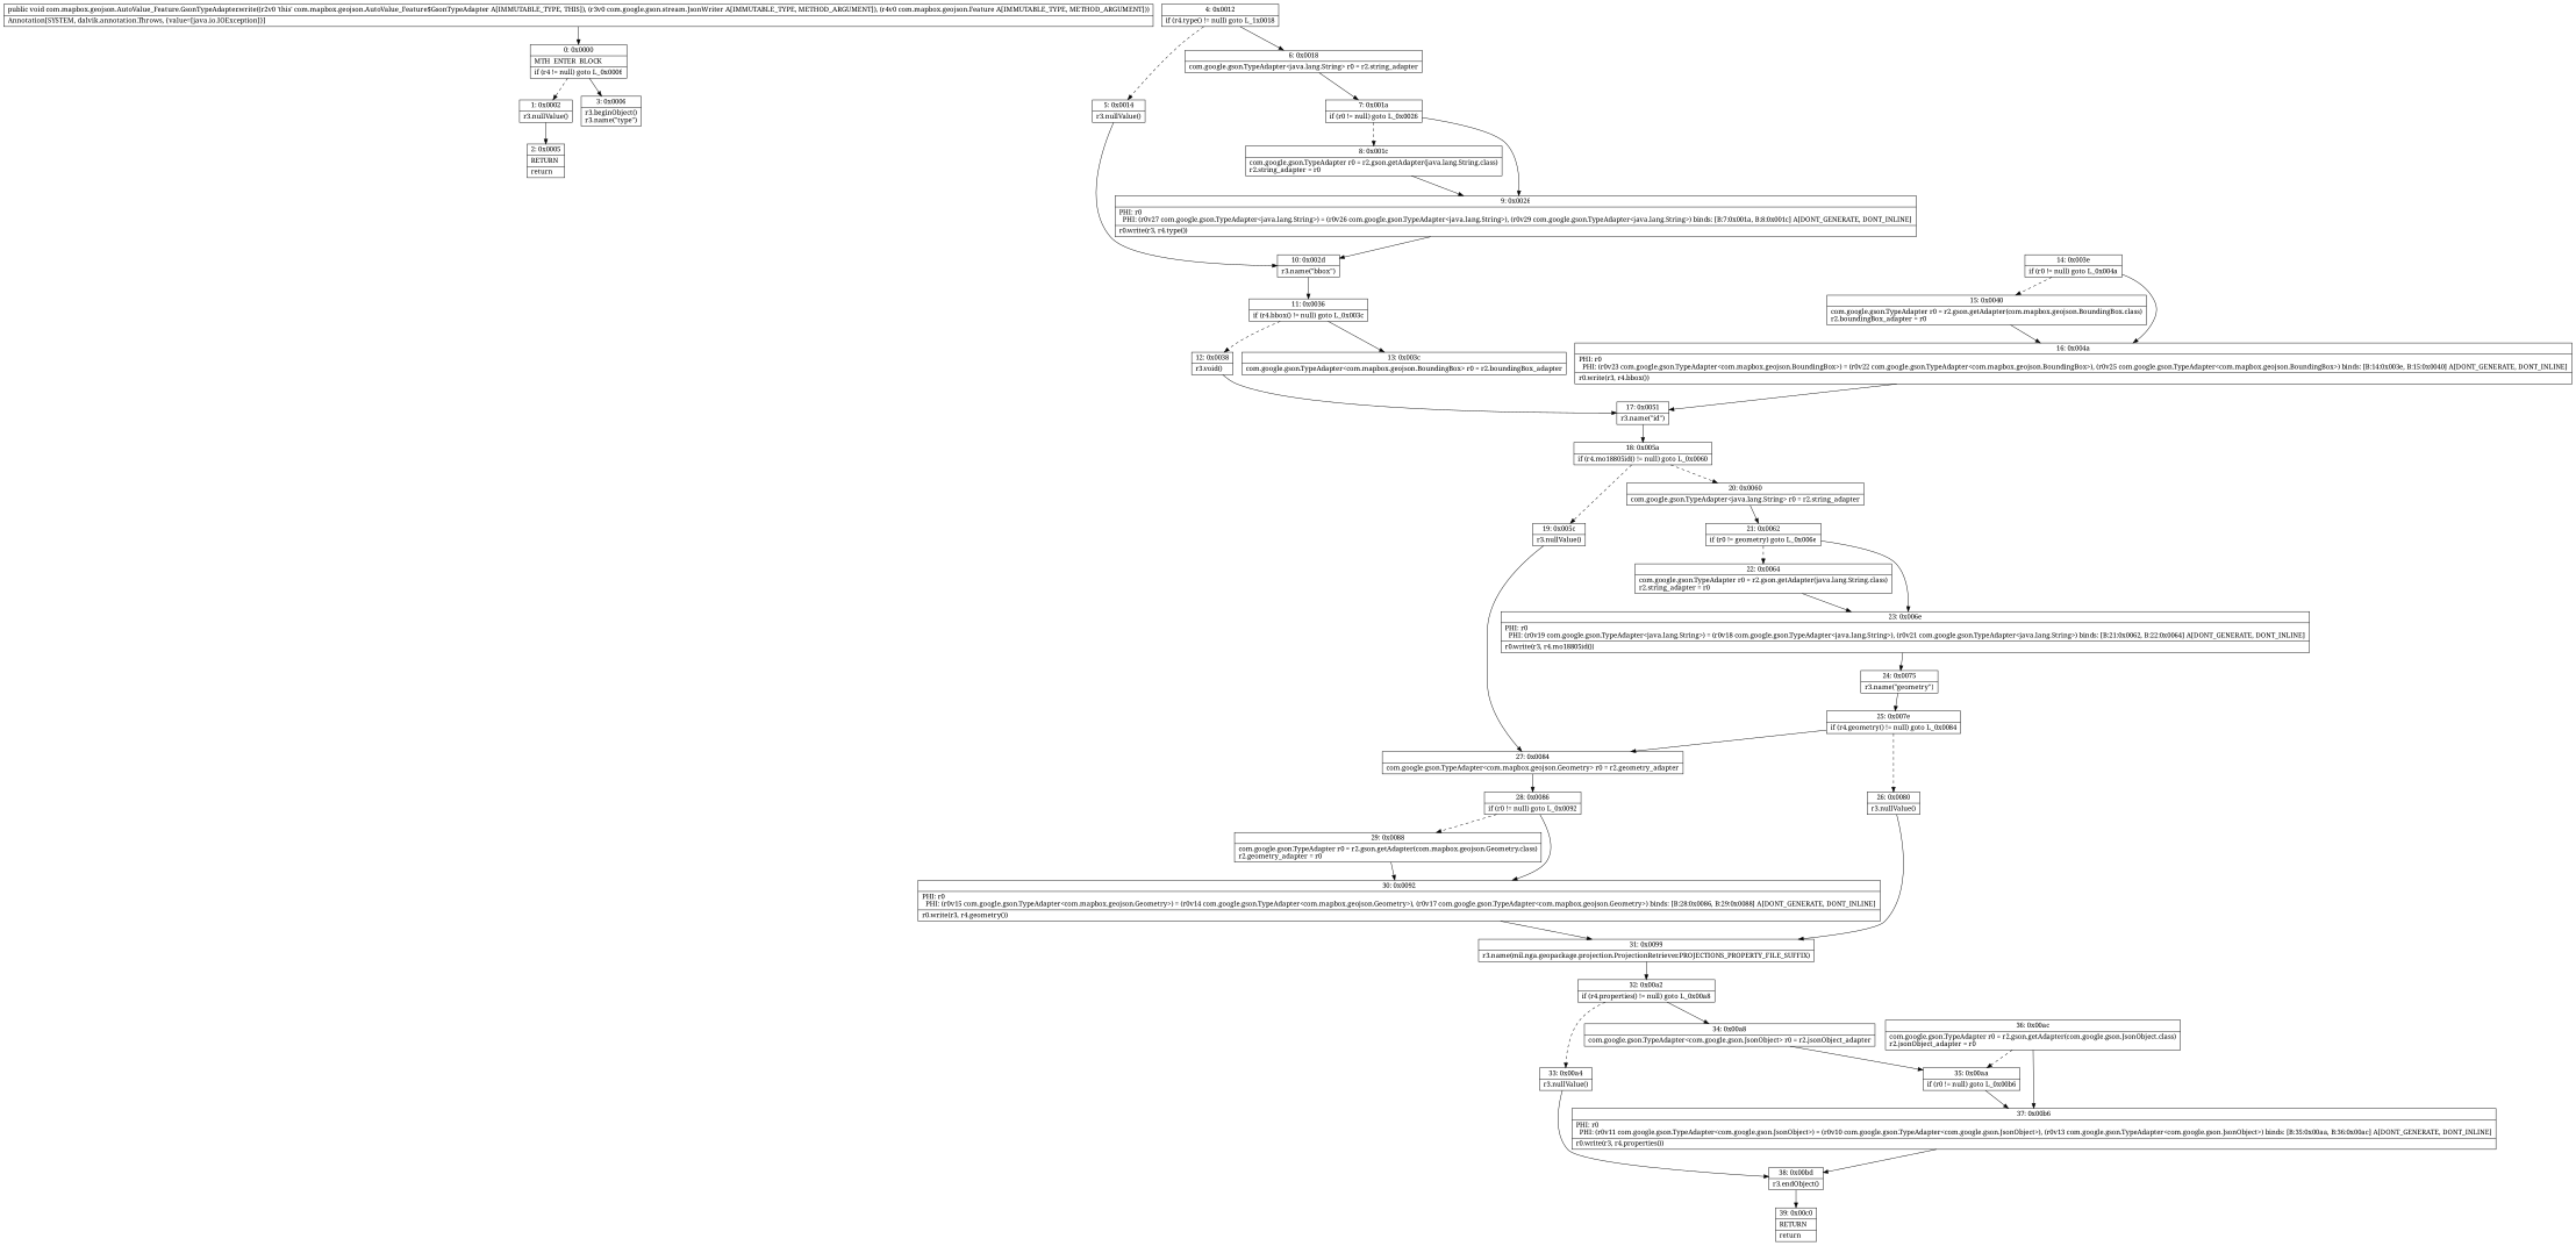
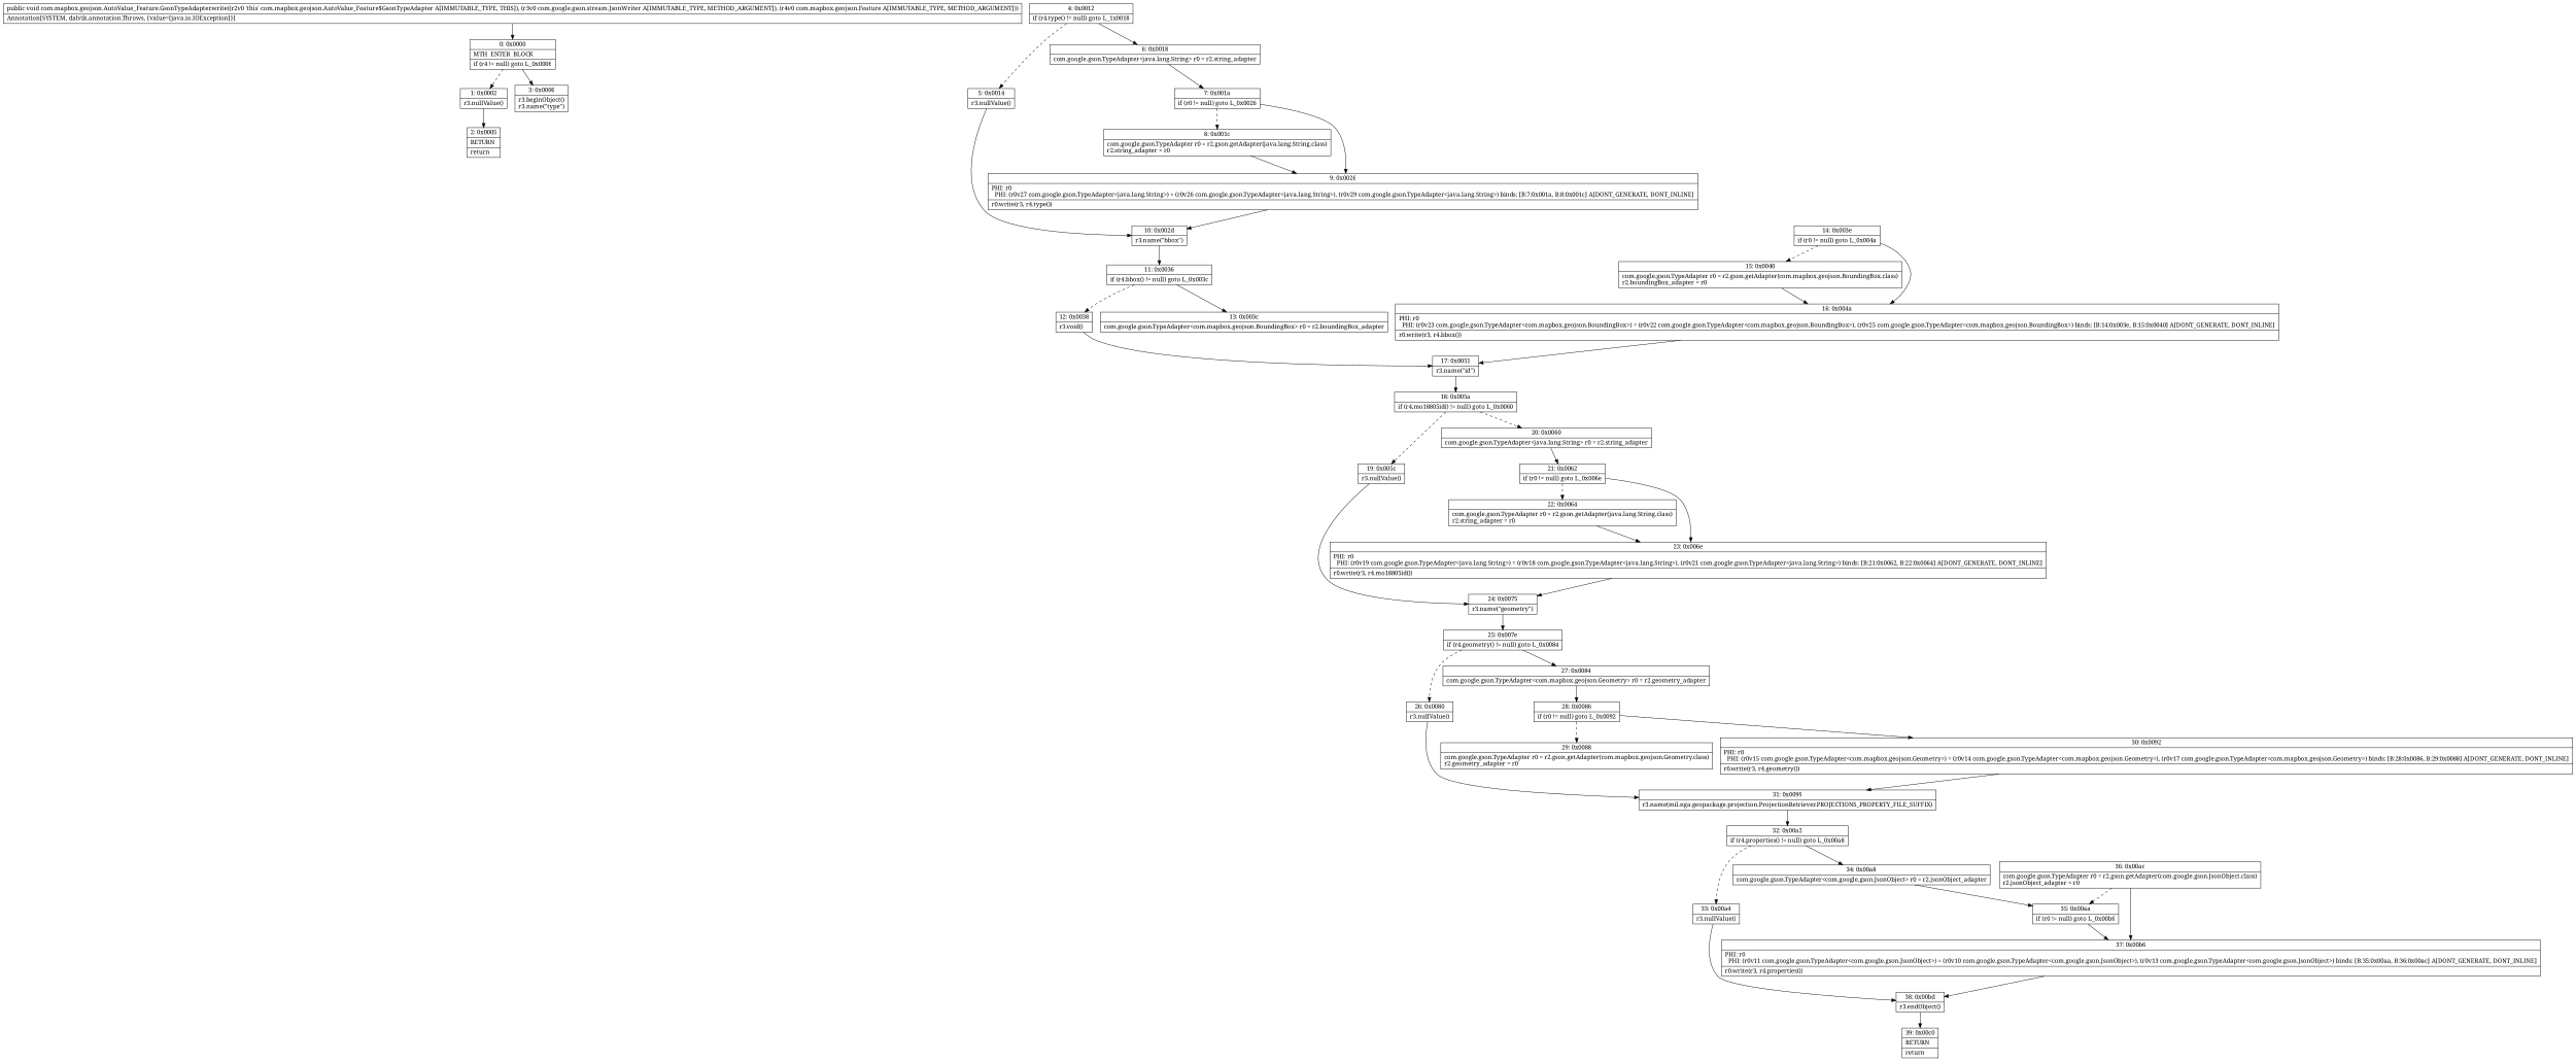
  digraph {
    fontname="Noto Serif"
    node [fontname="Noto Serif" shape=record]
    edge [fontname="Noto Serif"]
    n1 [label="{0\:\ 0x0000|MTH_ENTER_BLOCK\l|if (r4 != null) goto L_0x0006\l}"]
    n2 [label="{1\:\ 0x0002|r3.nullValue()\l}"]
    n3 [label="{3\:\ 0x0006|r3.beginObject()\lr3.name(\"type\")\l}"]
    n4 [label="{2\:\ 0x0005|RETURN\l|return\l}"]
    n5 [label="{4\:\ 0x0012|if (r4.type() != null) goto L_1x0018\l}"]
    n6 [label="{5\:\ 0x0014|r3.nullValue()\l}"]
    n7 [label="{6\:\ 0x0018|com.google.gson.TypeAdapter\<java.lang.String\> r0 = r2.string_adapter\l}"]
    n8 [label="{10\:\ 0x002d|r3.name(\"bbox\")\l}"]
    n9 [label="{7\:\ 0x001a|if (r0 != null) goto L_0x0026\l}"]
    n10 [label="{11\:\ 0x0036|if (r4.bbox() != null) goto L_0x003c\l}"]
    n11 [label="{8\:\ 0x001c|com.google.gson.TypeAdapter r0 = r2.gson.getAdapter(java.lang.String.class)\lr2.string_adapter = r0\l}"]
    n12 [label="{9\:\ 0x0026|PHI: r0 \l  PHI: (r0v27 com.google.gson.TypeAdapter\<java.lang.String\>) = (r0v26 com.google.gson.TypeAdapter\<java.lang.String\>), (r0v29 com.google.gson.TypeAdapter\<java.lang.String\>) binds: [B:7:0x001a, B:8:0x001c] A[DONT_GENERATE, DONT_INLINE]\l|r0.write(r3, r4.type())\l}"]
    n13 [label="{12\:\ 0x0038|r3.void()\l}"]
    n14 [label="{13\:\ 0x003c|com.google.gson.TypeAdapter\<com.mapbox.geojson.BoundingBox\> r0 = r2.boundingBox_adapter\l}"]
    n15 [label="{17\:\ 0x0051|r3.name(\"id\")\l}"]
    n16 [label="{18\:\ 0x005a|if (r4.mo18805id() != null) goto L_0x0060\l}"]
    n17 [label="{14\:\ 0x003e|if (r0 != null) goto L_0x004a\l}"]
    n18 [label="{15\:\ 0x0040|com.google.gson.TypeAdapter r0 = r2.gson.getAdapter(com.mapbox.geojson.BoundingBox.class)\lr2.boundingBox_adapter = r0\l}"]
    n19 [label="{16\:\ 0x004a|PHI: r0 \l  PHI: (r0v23 com.google.gson.TypeAdapter\<com.mapbox.geojson.BoundingBox\>) = (r0v22 com.google.gson.TypeAdapter\<com.mapbox.geojson.BoundingBox\>), (r0v25 com.google.gson.TypeAdapter\<com.mapbox.geojson.BoundingBox\>) binds: [B:14:0x003e, B:15:0x0040] A[DONT_GENERATE, DONT_INLINE]\l|r0.write(r3, r4.bbox())\l}"]
    n20 [label="{19\:\ 0x005c|r3.nullValue()\l}"]
    n21 [label="{20\:\ 0x0060|com.google.gson.TypeAdapter\<java.lang.String\> r0 = r2.string_adapter\l}"]
    n22 [label="{24\:\ 0x0075|r3.name(\"geometry\")\l}"]
-   n23 [label="{21\:\ 0x0062|if (r0 != geometry) goto L_0x006e\l}"]
+   n23 [label="{21\:\ 0x0062|if (r0 != null) goto L_0x006e\l}"]
    n24 [label="{25\:\ 0x007e|if (r4.geometry() != null) goto L_0x0084\l}"]
    n25 [label="{22\:\ 0x0064|com.google.gson.TypeAdapter r0 = r2.gson.getAdapter(java.lang.String.class)\lr2.string_adapter = r0\l}"]
    n26 [label="{23\:\ 0x006e|PHI: r0 \l  PHI: (r0v19 com.google.gson.TypeAdapter\<java.lang.String\>) = (r0v18 com.google.gson.TypeAdapter\<java.lang.String\>), (r0v21 com.google.gson.TypeAdapter\<java.lang.String\>) binds: [B:21:0x0062, B:22:0x0064] A[DONT_GENERATE, DONT_INLINE]\l|r0.write(r3, r4.mo18805id())\l}"]
    n27 [label="{26\:\ 0x0080|r3.nullValue()\l}"]
    n28 [label="{27\:\ 0x0084|com.google.gson.TypeAdapter\<com.mapbox.geojson.Geometry\> r0 = r2.geometry_adapter\l}"]
    n29 [label="{31\:\ 0x0099|r3.name(mil.nga.geopackage.projection.ProjectionRetriever.PROJECTIONS_PROPERTY_FILE_SUFFIX)\l}"]
    n30 [label="{28\:\ 0x0086|if (r0 != null) goto L_0x0092\l}"]
    n31 [label="{32\:\ 0x00a2|if (r4.properties() != null) goto L_0x00a8\l}"]
    n32 [label="{29\:\ 0x0088|com.google.gson.TypeAdapter r0 = r2.gson.getAdapter(com.mapbox.geojson.Geometry.class)\lr2.geometry_adapter = r0\l}"]
    n33 [label="{30\:\ 0x0092|PHI: r0 \l  PHI: (r0v15 com.google.gson.TypeAdapter\<com.mapbox.geojson.Geometry\>) = (r0v14 com.google.gson.TypeAdapter\<com.mapbox.geojson.Geometry\>), (r0v17 com.google.gson.TypeAdapter\<com.mapbox.geojson.Geometry\>) binds: [B:28:0x0086, B:29:0x0088] A[DONT_GENERATE, DONT_INLINE]\l|r0.write(r3, r4.geometry())\l}"]
    n34 [label="{33\:\ 0x00a4|r3.nullValue()\l}"]
    n35 [label="{34\:\ 0x00a8|com.google.gson.TypeAdapter\<com.google.gson.JsonObject\> r0 = r2.jsonObject_adapter\l}"]
    n36 [label="{38\:\ 0x00bd|r3.endObject()\l}"]
    n37 [label="{35\:\ 0x00aa|if (r0 != null) goto L_0x00b6\l}"]
    n38 [label="{39\:\ 0x00c0|RETURN\l|return\l}"]
    n39 [label="{37\:\ 0x00b6|PHI: r0 \l  PHI: (r0v11 com.google.gson.TypeAdapter\<com.google.gson.JsonObject\>) = (r0v10 com.google.gson.TypeAdapter\<com.google.gson.JsonObject\>), (r0v13 com.google.gson.TypeAdapter\<com.google.gson.JsonObject\>) binds: [B:35:0x00aa, B:36:0x00ac] A[DONT_GENERATE, DONT_INLINE]\l|r0.write(r3, r4.properties())\l}"]
    n40 [label="{36\:\ 0x00ac|com.google.gson.TypeAdapter r0 = r2.gson.getAdapter(com.google.gson.JsonObject.class)\lr2.jsonObject_adapter = r0\l}"]
    n41 [label="{public void com.mapbox.geojson.AutoValue_Feature.GsonTypeAdapter.write((r2v0 'this' com.mapbox.geojson.AutoValue_Feature$GsonTypeAdapter A[IMMUTABLE_TYPE, THIS]), (r3v0 com.google.gson.stream.JsonWriter A[IMMUTABLE_TYPE, METHOD_ARGUMENT]), (r4v0 com.mapbox.geojson.Feature A[IMMUTABLE_TYPE, METHOD_ARGUMENT]))  | Annotation[SYSTEM, dalvik.annotation.Throws, \{value=[java.io.IOException]\}]\l}"]
    n1 -> n2 [style=dashed]
    n1 -> n3
    n2 -> n4
    n5 -> n6 [style=dashed]
    n5 -> n7
    n6 -> n8
    n7 -> n9
    n8 -> n10
    n9 -> n11 [style=dashed]
    n9 -> n12
    n10 -> n13 [style=dashed]
    n10 -> n14
    n11 -> n12
    n12 -> n8
    n13 -> n15
    n15 -> n16
    n16 -> n20 [style=dashed]
    n16 -> n21 [style=dashed]
    n17 -> n18 [style=dashed]
    n17 -> n19
    n18 -> n19
    n19 -> n15
-   n20 -> n28
+   n20 -> n22
    n21 -> n23
    n22 -> n24
    n23 -> n25 [style=dashed]
    n23 -> n26
    n24 -> n27 [style=dashed]
    n24 -> n28
    n25 -> n26
    n26 -> n22
    n27 -> n29
    n28 -> n30
    n29 -> n31
    n30 -> n32 [style=dashed]
    n30 -> n33
    n31 -> n34 [style=dashed]
    n31 -> n35
-   n32 -> n33
    n33 -> n29
    n34 -> n36
    n35 -> n37
    n36 -> n38
    n37 -> n39
    n39 -> n36
    n40 -> n37 [style=dashed]
    n40 -> n39
    n41 -> n1
  }
